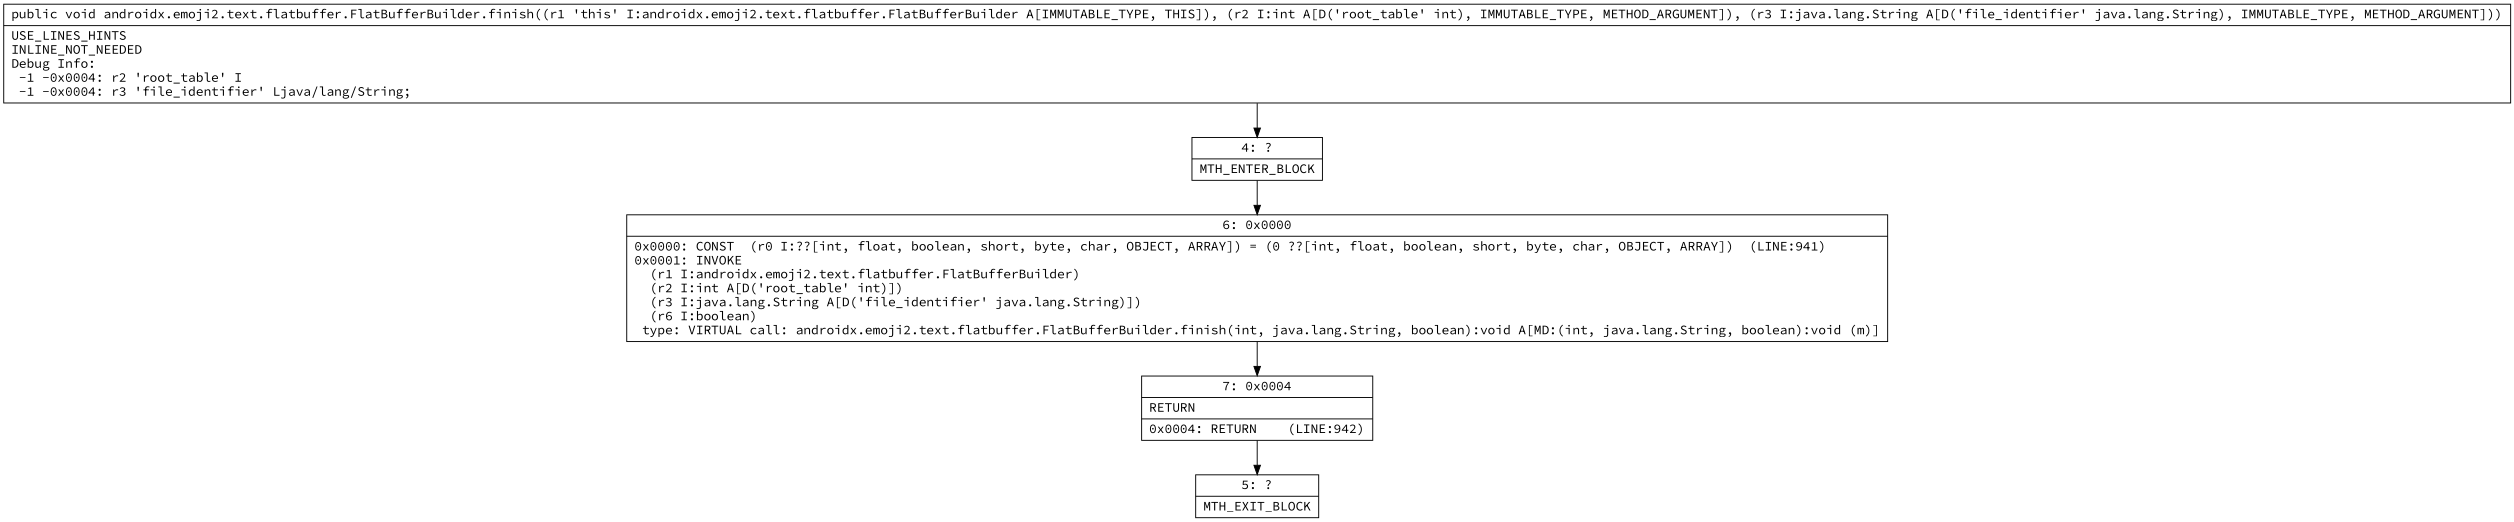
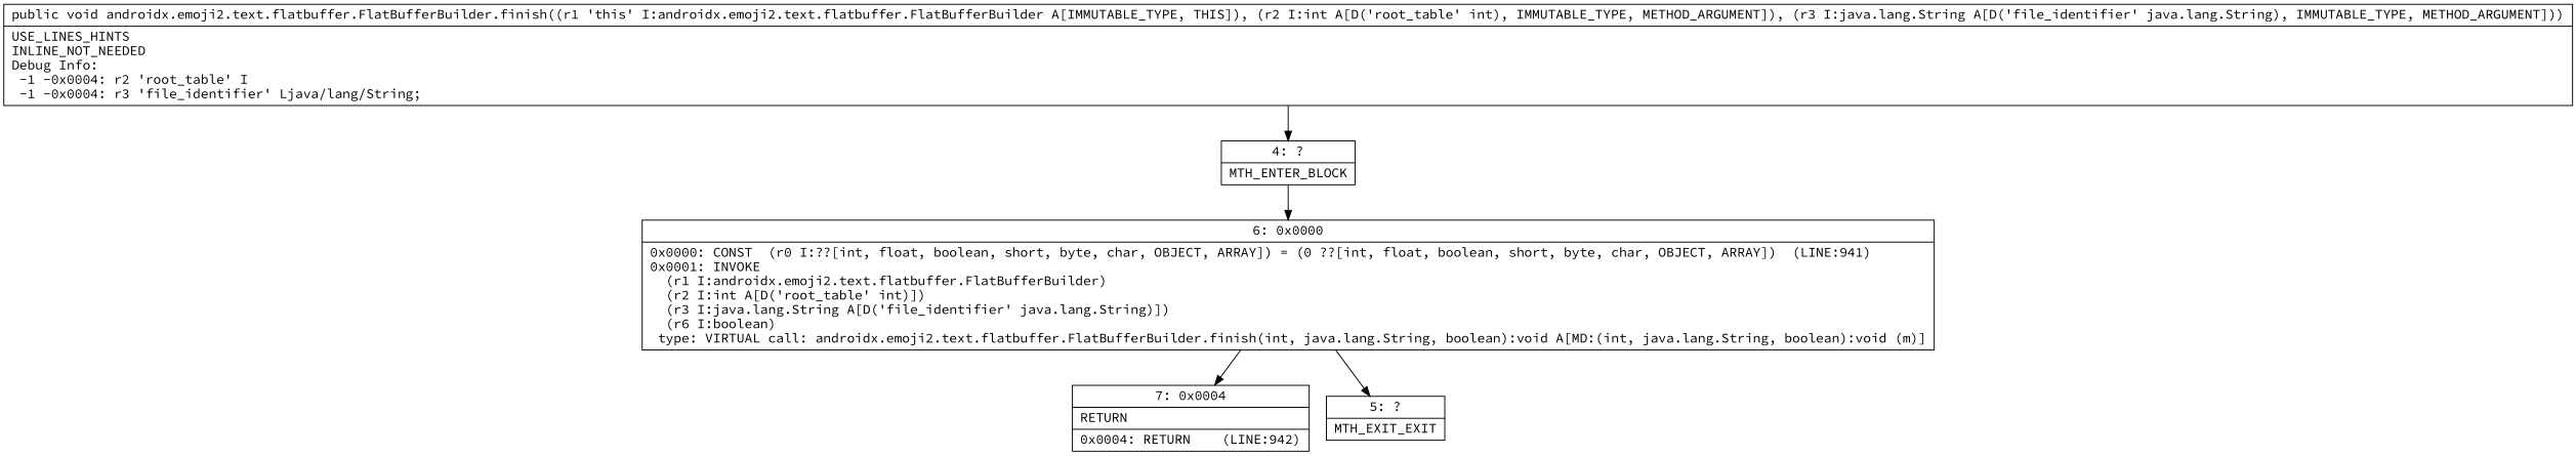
  digraph {
    fontname="Source Code Pro"
    node [fontname="Source Code Pro" shape=record]
    edge [fontname="Source Code Pro"]
    n1 [label="{4\:\ ?|MTH_ENTER_BLOCK\l}"]
    n2 [label="{6\:\ 0x0000|0x0000: CONST  (r0 I:??[int, float, boolean, short, byte, char, OBJECT, ARRAY]) = (0 ??[int, float, boolean, short, byte, char, OBJECT, ARRAY])  (LINE:941)\l0x0001: INVOKE  \l  (r1 I:androidx.emoji2.text.flatbuffer.FlatBufferBuilder)\l  (r2 I:int A[D('root_table' int)])\l  (r3 I:java.lang.String A[D('file_identifier' java.lang.String)])\l  (r6 I:boolean)\l type: VIRTUAL call: androidx.emoji2.text.flatbuffer.FlatBufferBuilder.finish(int, java.lang.String, boolean):void A[MD:(int, java.lang.String, boolean):void (m)]\l}"]
    n3 [label="{7\:\ 0x0004|RETURN\l|0x0004: RETURN    (LINE:942)\l}"]
-   n4 [label="{5\:\ ?|MTH_EXIT_BLOCK\l}"]
+   n4 [label="{5\:\ ?|MTH_EXIT_EXIT\l}"]
    n5 [label="{public void androidx.emoji2.text.flatbuffer.FlatBufferBuilder.finish((r1 'this' I:androidx.emoji2.text.flatbuffer.FlatBufferBuilder A[IMMUTABLE_TYPE, THIS]), (r2 I:int A[D('root_table' int), IMMUTABLE_TYPE, METHOD_ARGUMENT]), (r3 I:java.lang.String A[D('file_identifier' java.lang.String), IMMUTABLE_TYPE, METHOD_ARGUMENT]))  | USE_LINES_HINTS\lINLINE_NOT_NEEDED\lDebug Info:\l  \-1 \-0x0004: r2 'root_table' I\l  \-1 \-0x0004: r3 'file_identifier' Ljava\/lang\/String;\l}"]
    n1 -> n2
    n2 -> n3
-   n3 -> n4
+   n2 -> n4
    n5 -> n1
  }
